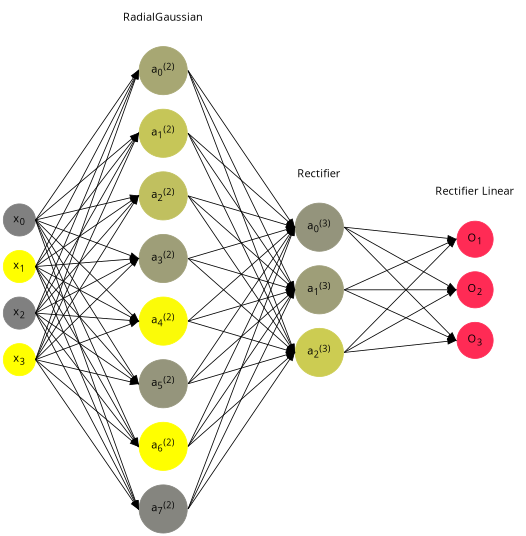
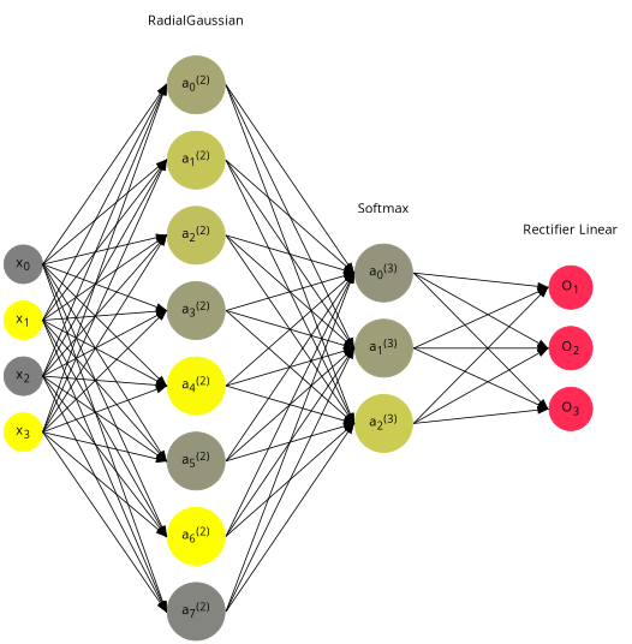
  digraph {
    rankdir=LR
    ranksep=1.4
    splines=false
    fontname="Open Sans"
    node [color="0.9667, 0.83, 1.0" shape=circle style=filled fontname="Open Sans"]
    edge [headport=w style=solid tailport=e fontname="Open Sans"]
    n1 [color="0.1667, 0.0, 0.5" fillcolor="0.1667, 0.0, 0.5" label=<x<sub>0</sub>>]
    n2 [color="0.1667, 1.0, 1.0" fillcolor="0.1667, 1.0, 1.0" label=<x<sub>1</sub>>]
    n3 [color="0.1667, 0.0, 0.5" fillcolor="0.1667, 0.0, 0.5" label=<x<sub>2</sub>>]
    n4 [color="0.1667, 1.0, 1.0" fillcolor="0.1667, 1.0, 1.0" label=<x<sub>3</sub>>]
    n5 [color="0.1667, 0.309126, 0.654563" fillcolor="0.1667, 0.309126, 0.654563" label=<a<sub>0</sub><sup>(2)</sup>>]
    n6 [color="0.1667, 0.554180, 0.777090" fillcolor="0.1667, 0.554180, 0.777090" label=<a<sub>1</sub><sup>(2)</sup>>]
    n7 [color="0.1667, 0.504027, 0.752014" fillcolor="0.1667, 0.504027, 0.752014" label=<a<sub>2</sub><sup>(2)</sup>>]
    n8 [color="0.1667, 0.240613, 0.620307" fillcolor="0.1667, 0.240613, 0.620307" label=<a<sub>3</sub><sup>(2)</sup>>]
    n9 [color="0.1667, 0.964417, 0.982209" fillcolor="0.1667, 0.964417, 0.982209" label=<a<sub>4</sub><sup>(2)</sup>>]
    n10 [color="0.1667, 0.171189, 0.585595" fillcolor="0.1667, 0.171189, 0.585595" label=<a<sub>5</sub><sup>(2)</sup>>]
    n11 [color="0.1667, 0.999998, 0.999999" fillcolor="0.1667, 0.999998, 0.999999" label=<a<sub>6</sub><sup>(2)</sup>>]
    n12 [color="0.1667, 0.045968, 0.522984" fillcolor="0.1667, 0.045968, 0.522984" label=<a<sub>7</sub><sup>(2)</sup>>]
    n13 [color="0.1667, 0.159334, 0.579667" fillcolor="0.1667, 0.159334, 0.579667" label=<a<sub>0</sub><sup>(3)</sup>>]
    n14 [color="0.1667, 0.241795, 0.620897" fillcolor="0.1667, 0.241795, 0.620897" label=<a<sub>1</sub><sup>(3)</sup>>]
    n15 [color="0.1667, 0.598871, 0.799436" fillcolor="0.1667, 0.598871, 0.799436" label=<a<sub>2</sub><sup>(3)</sup>>]
    n16 [fillcolor="0.9667, 0.83, 1.0" label=<O<sub>1</sub>>]
    n17 [fillcolor="0.9667, 0.83, 1.0" label=<O<sub>2</sub>>]
    n18 [fillcolor="0.9667, 0.83, 1.0" label=<O<sub>3</sub>>]
    n19 [label=RadialGaussian shape=plaintext color=darkorange style=""]
-   n20 [label=Rectifier shape=plaintext color=blue style=""]
+   n20 [label=Softmax shape=plaintext color=blue style=""]
    n21 [label="Rectifier Linear" shape=plaintext color=blue style=""]
    subgraph sub_1 {
      n1
    }
    subgraph sub_2 {
      n2
    }
    subgraph sub_3 {
      n3
    }
    subgraph sub_4 {
      n4
    }
    subgraph sub_5 {
      n5
    }
    subgraph sub_6 {
      n6
    }
    subgraph sub_7 {
      n7
    }
    subgraph sub_8 {
      n8
    }
    subgraph sub_9 {
      n9
    }
    subgraph sub_10 {
      n10
    }
    subgraph sub_11 {
      n11
    }
    subgraph sub_12 {
      n12
    }
    subgraph sub_13 {
      n13
    }
    subgraph sub_14 {
      n14
    }
    subgraph sub_15 {
      n15
    }
    subgraph sub_16 {
      n16
    }
    subgraph sub_17 {
      n17
    }
    subgraph sub_18 {
      n18
    }
    subgraph sub_19 {
      rank=same
      n1
      n2
      n3
      n4
    }
    subgraph sub_20 {
      rank=same
      n5
      n6
      n7
      n8
      n9
      n10
      n11
      n12
    }
    subgraph sub_21 {
      rank=same
      n13
      n14
      n15
    }
    subgraph sub_22 {
      rank=same
      n16
      n17
      n18
    }
    subgraph sub_23 {
      rank=same
      n5
      n19
    }
    subgraph sub_24 {
      rank=same
      n13
      n20
    }
    subgraph sub_25 {
      rank=same
      n16
      n21
    }
    n1 -> n2 [style=invis]
    n1 -> n5
    n1 -> n6
    n1 -> n7
    n1 -> n8
    n1 -> n9
    n1 -> n10
    n1 -> n11
    n1 -> n12
    n2 -> n3 [style=invis]
    n2 -> n5
    n2 -> n6
    n2 -> n7
    n2 -> n8
    n2 -> n9
    n2 -> n10
    n2 -> n11
    n2 -> n12
    n3 -> n4 [style=invis]
    n3 -> n5
    n3 -> n6
    n3 -> n7
    n3 -> n8
    n3 -> n9
    n3 -> n10
    n3 -> n11
    n3 -> n12
    n4 -> n5
    n4 -> n6
    n4 -> n7
    n4 -> n8
    n4 -> n9
    n4 -> n10
    n4 -> n11
    n4 -> n12
    n5 -> n6 [style=invis]
    n5 -> n13
    n5 -> n14
    n5 -> n15
    n6 -> n7 [style=invis]
    n6 -> n13
    n6 -> n14
    n6 -> n15
    n7 -> n8 [style=invis]
    n7 -> n13
    n7 -> n14
    n7 -> n15
    n8 -> n9 [style=invis]
    n8 -> n13
    n8 -> n14
    n8 -> n15
    n9 -> n10 [style=invis]
    n9 -> n13
    n9 -> n14
    n9 -> n15
    n10 -> n11 [style=invis]
    n10 -> n13
    n10 -> n14
    n10 -> n15
    n11 -> n12 [style=invis]
    n11 -> n13
    n11 -> n14
    n11 -> n15
    n12 -> n13
    n12 -> n14
    n12 -> n15
    n13 -> n14 [style=invis]
    n13 -> n16
    n13 -> n17
    n13 -> n18
    n14 -> n15 [style=invis]
    n14 -> n16
    n14 -> n17
    n14 -> n18
    n15 -> n16
    n15 -> n17
    n15 -> n18
    n16 -> n17 [style=invis]
    n17 -> n18 [style=invis]
    n19 -> n5 [style=invis]
    n20 -> n13 [style=invis]
    n21 -> n16 [style=invis]
  }
